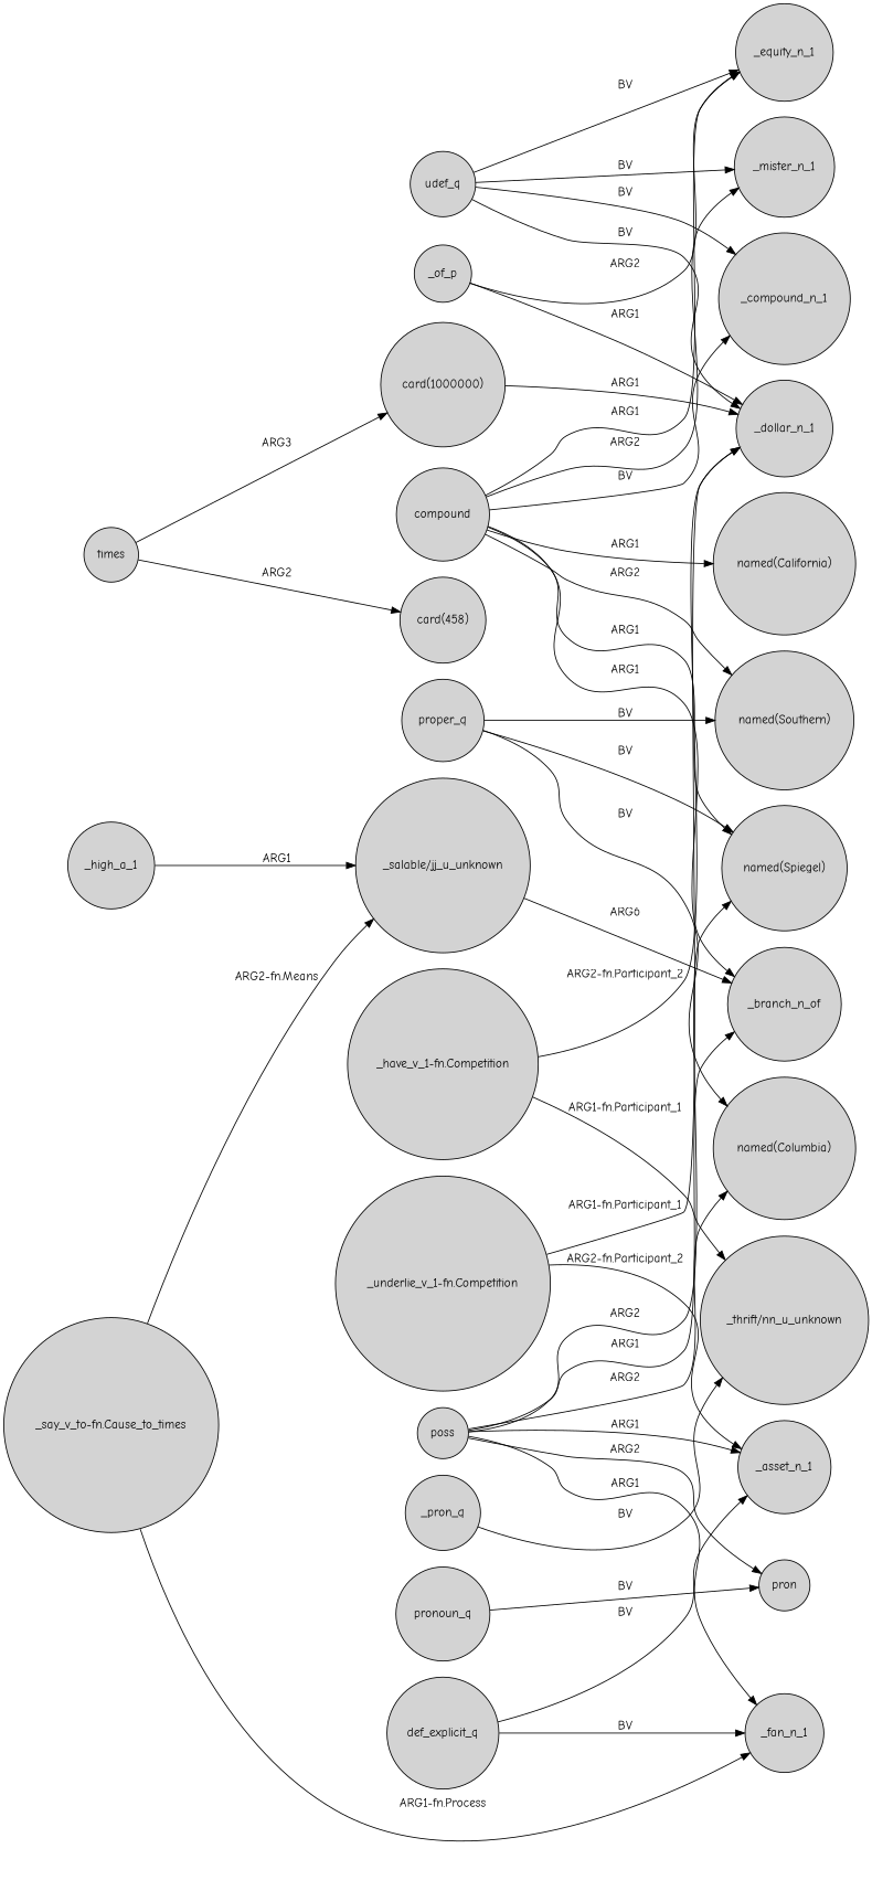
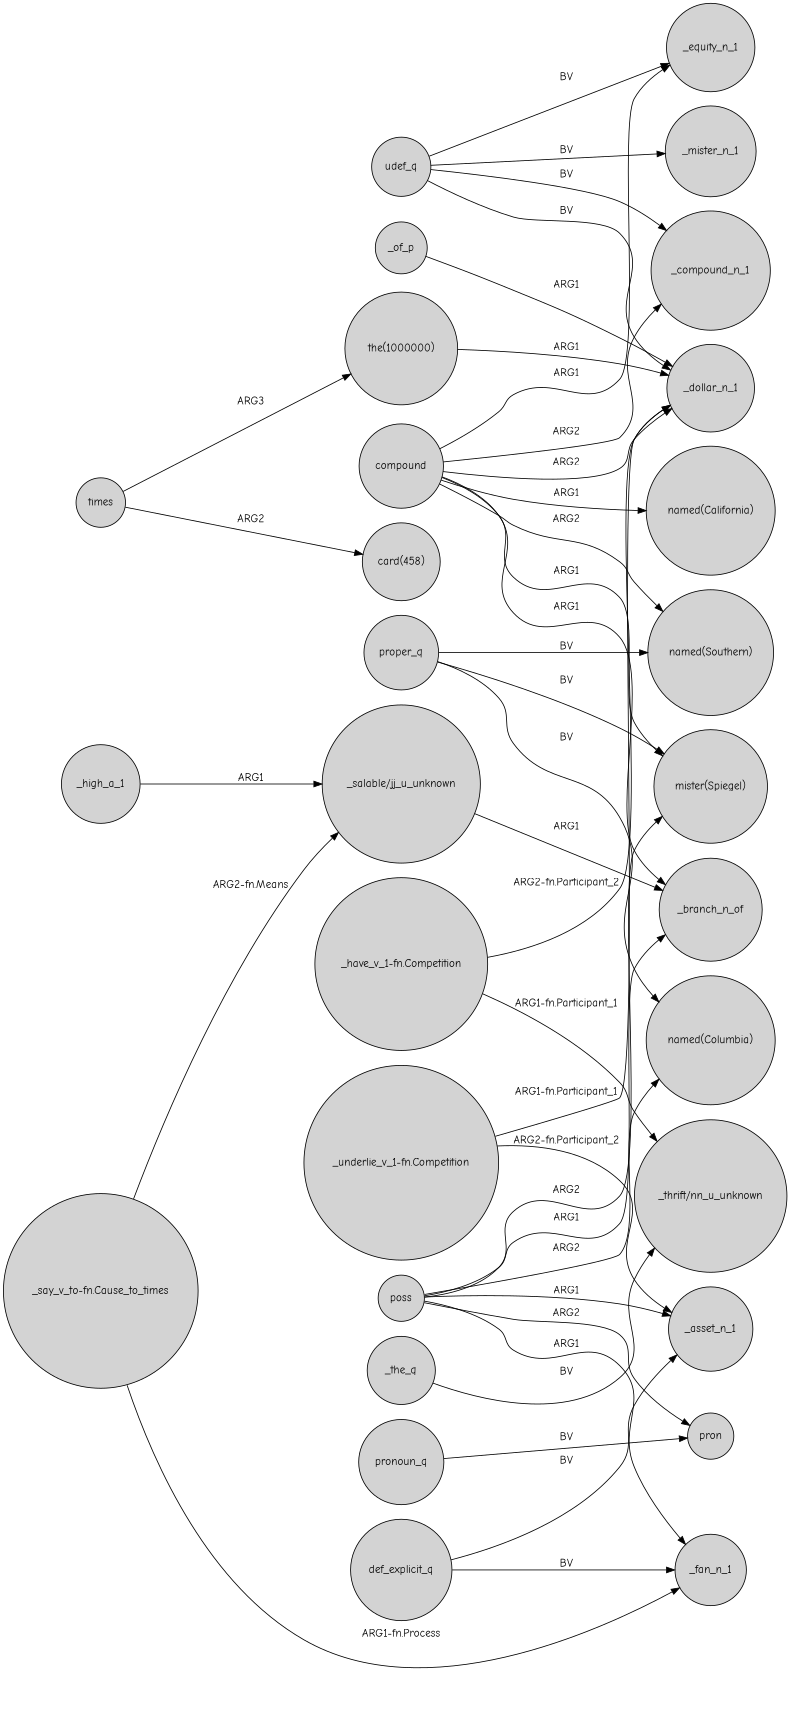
  digraph {
    fontname="Comic Neue"
    rankdir=LR
    node [fontname="Comic Neue" shape=circle style=filled]
    edge [fontname="Comic Neue"]
    _of_p
    _dollar_n_1
    _equity_n_1
    times
    "card(458)"
-   "card(1000000)"
+   "card(1000000)" [label="the(1000000)"]
    compound
    _mister_n_1
    _branch_n_of
-   "named(Spiegel)"
+   "named(Spiegel)" [label="mister(Spiegel)"]
    n11 [label=_compound_n_1]
    "named(Southern)"
    "named(California)"
    "_salable/jj_u_unknown"
    proper_q
    "named(Columbia)"
    poss
    _fan_n_1
    _asset_n_1
    pron
    udef_q
    def_explicit_q
    "_underlie_v_1-fn.Competition"
    "_have_v_1-fn.Competition"
    "_thrift/nn_u_unknown"
    pronoun_q
    n27 [label="_say_v_to-fn.Cause_to_times"]
-   _the_q [label=_pron_q]
+   _the_q
    _high_a_1
    _of_p -> _dollar_n_1 [label=ARG1]
-   _of_p -> _equity_n_1 [label=ARG2]
    times -> "card(458)" [label=ARG2]
    times -> "card(1000000)" [label=ARG3]
    "card(1000000)" -> _dollar_n_1 [label=ARG1]
    compound -> _equity_n_1 [label=ARG1]
-   compound -> _mister_n_1 [label=ARG2]
+   compound -> _dollar_n_1 [label=ARG2]
    compound -> _branch_n_of [label=ARG1]
    compound -> "named(Spiegel)" [label=ARG1]
-   compound -> n11 [label=BV]
+   compound -> n11 [label=ARG2]
    compound -> "named(Southern)" [label=ARG2]
    compound -> "named(California)" [label=ARG1]
-   "_salable/jj_u_unknown" -> _branch_n_of [label=ARG6]
+   "_salable/jj_u_unknown" -> _branch_n_of [label=ARG1]
    proper_q -> "named(Spiegel)" [label=BV]
    proper_q -> "named(Southern)" [label=BV]
    proper_q -> "named(Columbia)" [label=BV]
    poss -> _branch_n_of [label=ARG1]
    poss -> "named(Spiegel)" [label=ARG2]
    poss -> "named(Columbia)" [label=ARG2]
    poss -> _fan_n_1 [label=ARG1]
    poss -> _asset_n_1 [label=ARG1]
    poss -> pron [label=ARG2]
    udef_q -> _dollar_n_1 [label=BV]
    udef_q -> _equity_n_1 [label=BV]
    udef_q -> _mister_n_1 [label=BV]
    udef_q -> n11 [label=BV]
    def_explicit_q -> _fan_n_1 [label=BV]
    def_explicit_q -> _asset_n_1 [label=BV]
    "_underlie_v_1-fn.Competition" -> _dollar_n_1 [label="ARG1-fn.Participant_1"]
    "_underlie_v_1-fn.Competition" -> _asset_n_1 [label="ARG2-fn.Participant_2"]
    "_have_v_1-fn.Competition" -> _dollar_n_1 [label="ARG2-fn.Participant_2"]
    "_have_v_1-fn.Competition" -> "_thrift/nn_u_unknown" [label="ARG1-fn.Participant_1"]
    pronoun_q -> pron [label=BV]
    n27 -> "_salable/jj_u_unknown" [label="ARG2-fn.Means"]
    n27 -> _fan_n_1 [label="ARG1-fn.Process"]
    _the_q -> "_thrift/nn_u_unknown" [label=BV]
    _high_a_1 -> "_salable/jj_u_unknown" [label=ARG1]
  }
